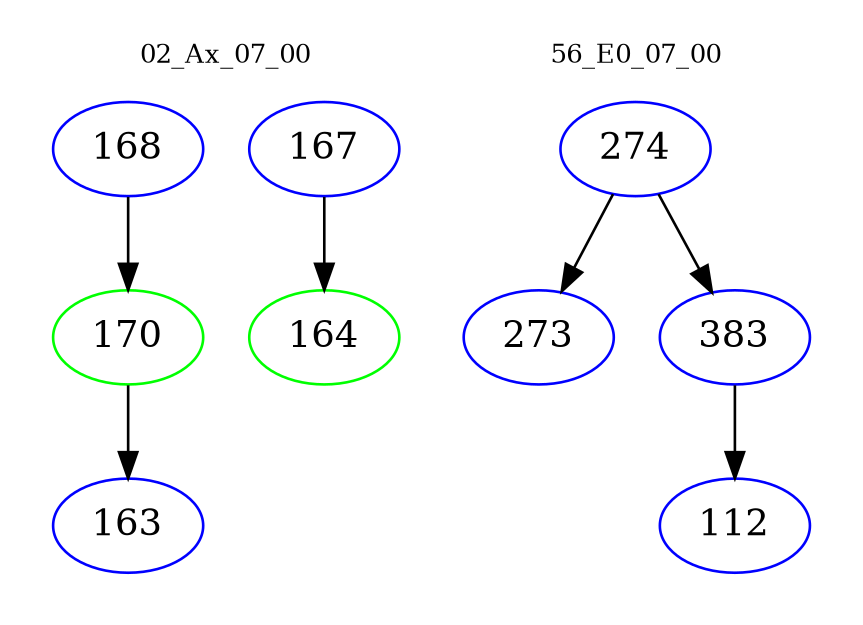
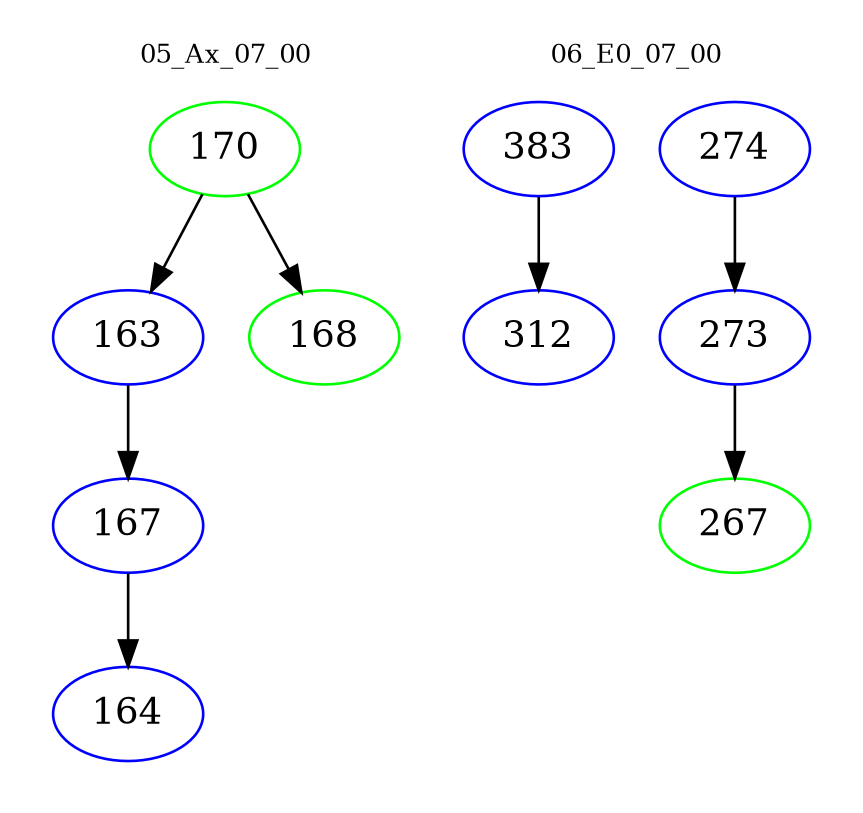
  digraph {
    node [color=blue]
    edge [color=black]
    n1 [label=163]
    n2 [label=167]
    n3 [color=green label=170]
-   n4 [color=green label=164]
-   n5 [label=168]
+   n4 [label=164]
+   n5 [color=green label=168]
    n6 [label=274]
    n7 [label=273]
    n8 [label=383]
-   n10 [label=112]
+   n9 [color=green label=267]
+   n10 [label=312]
    subgraph cluster_1 {
      color=white
      fontsize=10
-     label="02_Ax_07_00"
+     label="05_Ax_07_00"
      n1
      n2
      n3
      n4
      n5
    }
    subgraph cluster_2 {
      color=white
      fontsize=10
-     label="56_E0_07_00"
+     label="06_E0_07_00"
      n6
      n7
      n8
+     n9
      n10
    }
+   n1 -> n2
    n2 -> n4
    n3 -> n1
-   n5 -> n3
+   n3 -> n5
    n6 -> n7
-   n6 -> n8
+   n7 -> n9
    n8 -> n10
  }
